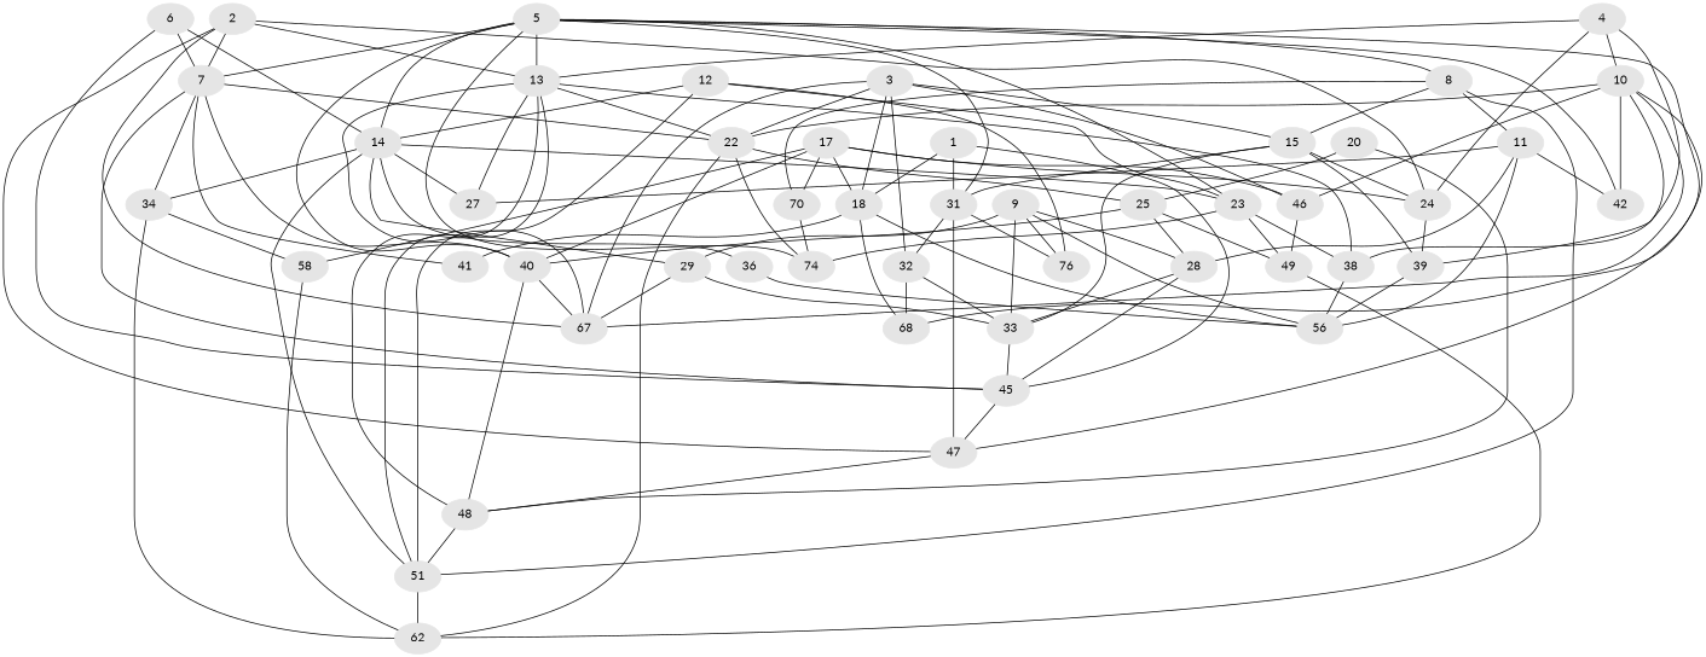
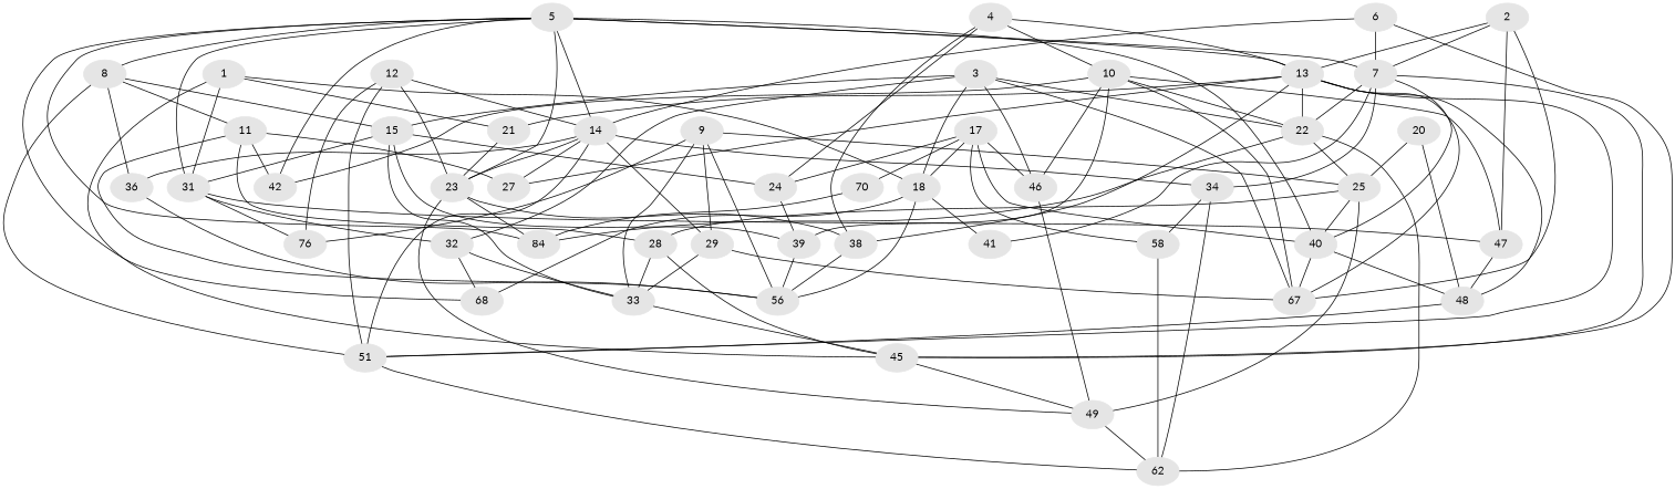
  graph {
    fontname=Lato
    node [color=gray90 fontname=Lato style=filled]
    edge [fontname=Lato]
    18 [super="+80"]
    56 [super="+60"]
    68
    41
    1
+   21 [super="+73"]
    31 [super="+59"]
    45 [super="+65"]
    23 [super="+57"]
    47 [super="+69"]
    32 [super="+53"]
    76
    7 [super="+30"]
    22 [super="+54"]
    40 [super="+52"]
    34
    2
    13 [super="+61"]
    24 [super="+55"]
    67
    51
    27
    38
    48 [super="+75"]
    39 [super="+79"]
    3 [super="+19"]
    15 [super="+82"]
    46 [super="+72"]
    33 [super="+43"]
-   74 [super="+81"]
+   74 [super="+81" label=84]
    25 [super="+50"]
    62 [super="+66"]
    49 [super="+71"]
    4 [super="+63"]
    10 [super="+44"]
    42
    5 [super="+35"]
    8 [super="+16"]
    14 [super="+77"]
    11 [super="+83"]
    36
    29
    6
    58
    28
    9 [super="+64"]
    12 [super="+26"]
    17 [super="+78"]
    70
    20
    18 -- 56
    18 -- 68
    18 -- 41
    1 -- 18
+   1 -- 21
    1 -- 31
    1 -- 45
+   21 -- 23
    31 -- 47
    31 -- 32
    31 -- 76
-   45 -- 47
+   45 -- 49
    23 -- 38
    23 -- 74
    23 -- 49
    47 -- 48
    32 -- 68
    32 -- 33
    7 -- 41
    7 -- 45
    7 -- 22
    7 -- 40
    7 -- 34
    22 -- 74 [weight=2]
    22 -- 25
    22 -- 62
    40 -- 67
    40 -- 48
    34 -- 62
    34 -- 58
    2 -- 47
    2 -- 7
    2 -- 13
-   2 -- 24
    2 -- 67
+   13 -- 21
    13 -- 22
    13 -- 67
    13 -- 51
    13 -- 27
    13 -- 38
    13 -- 48
    24 -- 39
    51 -- 62
    38 -- 56
    48 -- 51
    39 -- 56
    3 -- 18
    3 -- 32
    3 -- 22
    3 -- 67
    3 -- 15
    3 -- 46
    15 -- 31
    15 -- 24
    15 -- 39
    15 -- 33
    46 -- 49
    33 -- 45
    25 -- 40
    25 -- 49 [weight=2]
    25 -- 28
    49 -- 62
    4 -- 13
    4 -- 24
    4 -- 38
    4 -- 10
    10 -- 47
    10 -- 22
    10 -- 67
    10 -- 39
    10 -- 46
    10 -- 42
    5 -- 68
    5 -- 31
    5 -- 23
    5 -- 7
    5 -- 40 [weight=2]
    5 -- 13
    5 -- 74
    5 -- 42
    5 -- 8
    5 -- 14
    8 -- 51
    8 -- 15
    8 -- 11
-   8 -- 70
+   8 -- 36
    14 -- 23
    14 -- 34
    14 -- 51
    14 -- 27
    14 -- 36
    14 -- 29
    11 -- 56
    11 -- 27
    11 -- 42
    11 -- 28
    36 -- 56
    29 -- 67
    29 -- 33
    6 -- 45
    6 -- 7
    6 -- 14
    58 -- 62
    28 -- 45
    28 -- 33
    9 -- 56
    9 -- 76
    9 -- 33
    9 -- 29
-   9 -- 28
+   9 -- 25
    12 -- 23
    12 -- 76
    12 -- 51
    12 -- 14
    17 -- 18
    17 -- 40
    17 -- 24 [weight=2]
    17 -- 46
    17 -- 58
    17 -- 70
    70 -- 74
    20 -- 48
    20 -- 25
  }
